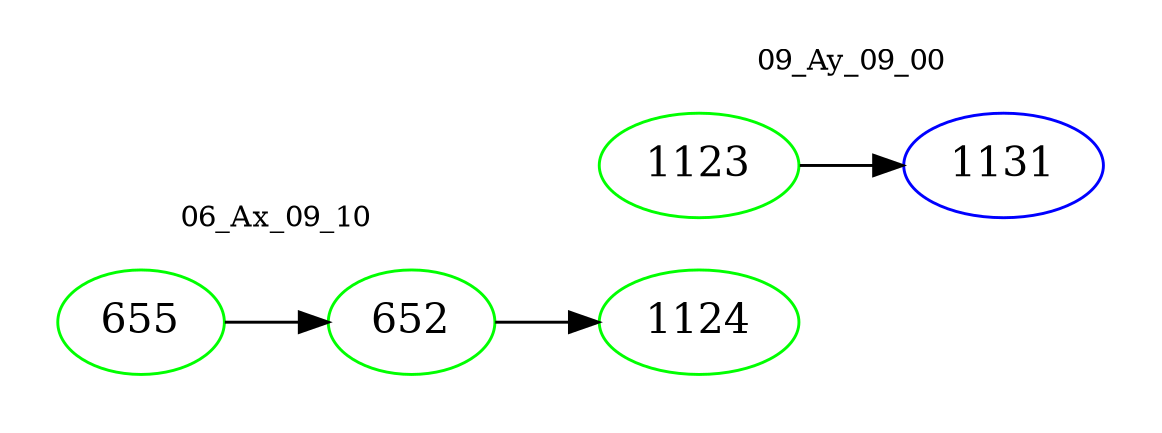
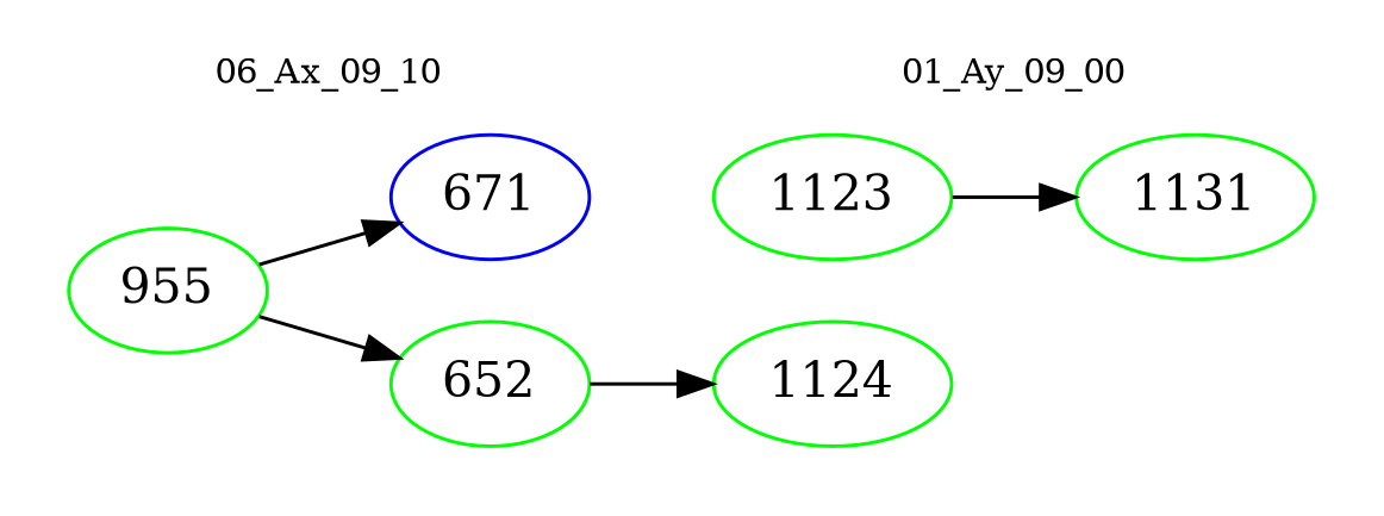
  digraph {
    rankdir=LR
    node [color=green]
    edge [color=black]
    n1 [label=1123]
-   n2 [color=blue label=1131]
+   n2 [label=1131]
    n3 [label=1124]
-   n4 [label=655]
+   n4 [label=955]
    n5 [label=652]
+   n6 [color=blue label=671]
    subgraph cluster_1 {
      color=white
      fontsize=10
-     label="09_Ay_09_00"
+     label="01_Ay_09_00"
      n1
      n2
      n3
    }
    subgraph cluster_2 {
      color=white
      fontsize=10
      label="06_Ax_09_10"
      n4
      n5
+     n6
    }
    n1 -> n2
    n4 -> n5
+   n4 -> n6
    n5 -> n3
  }
